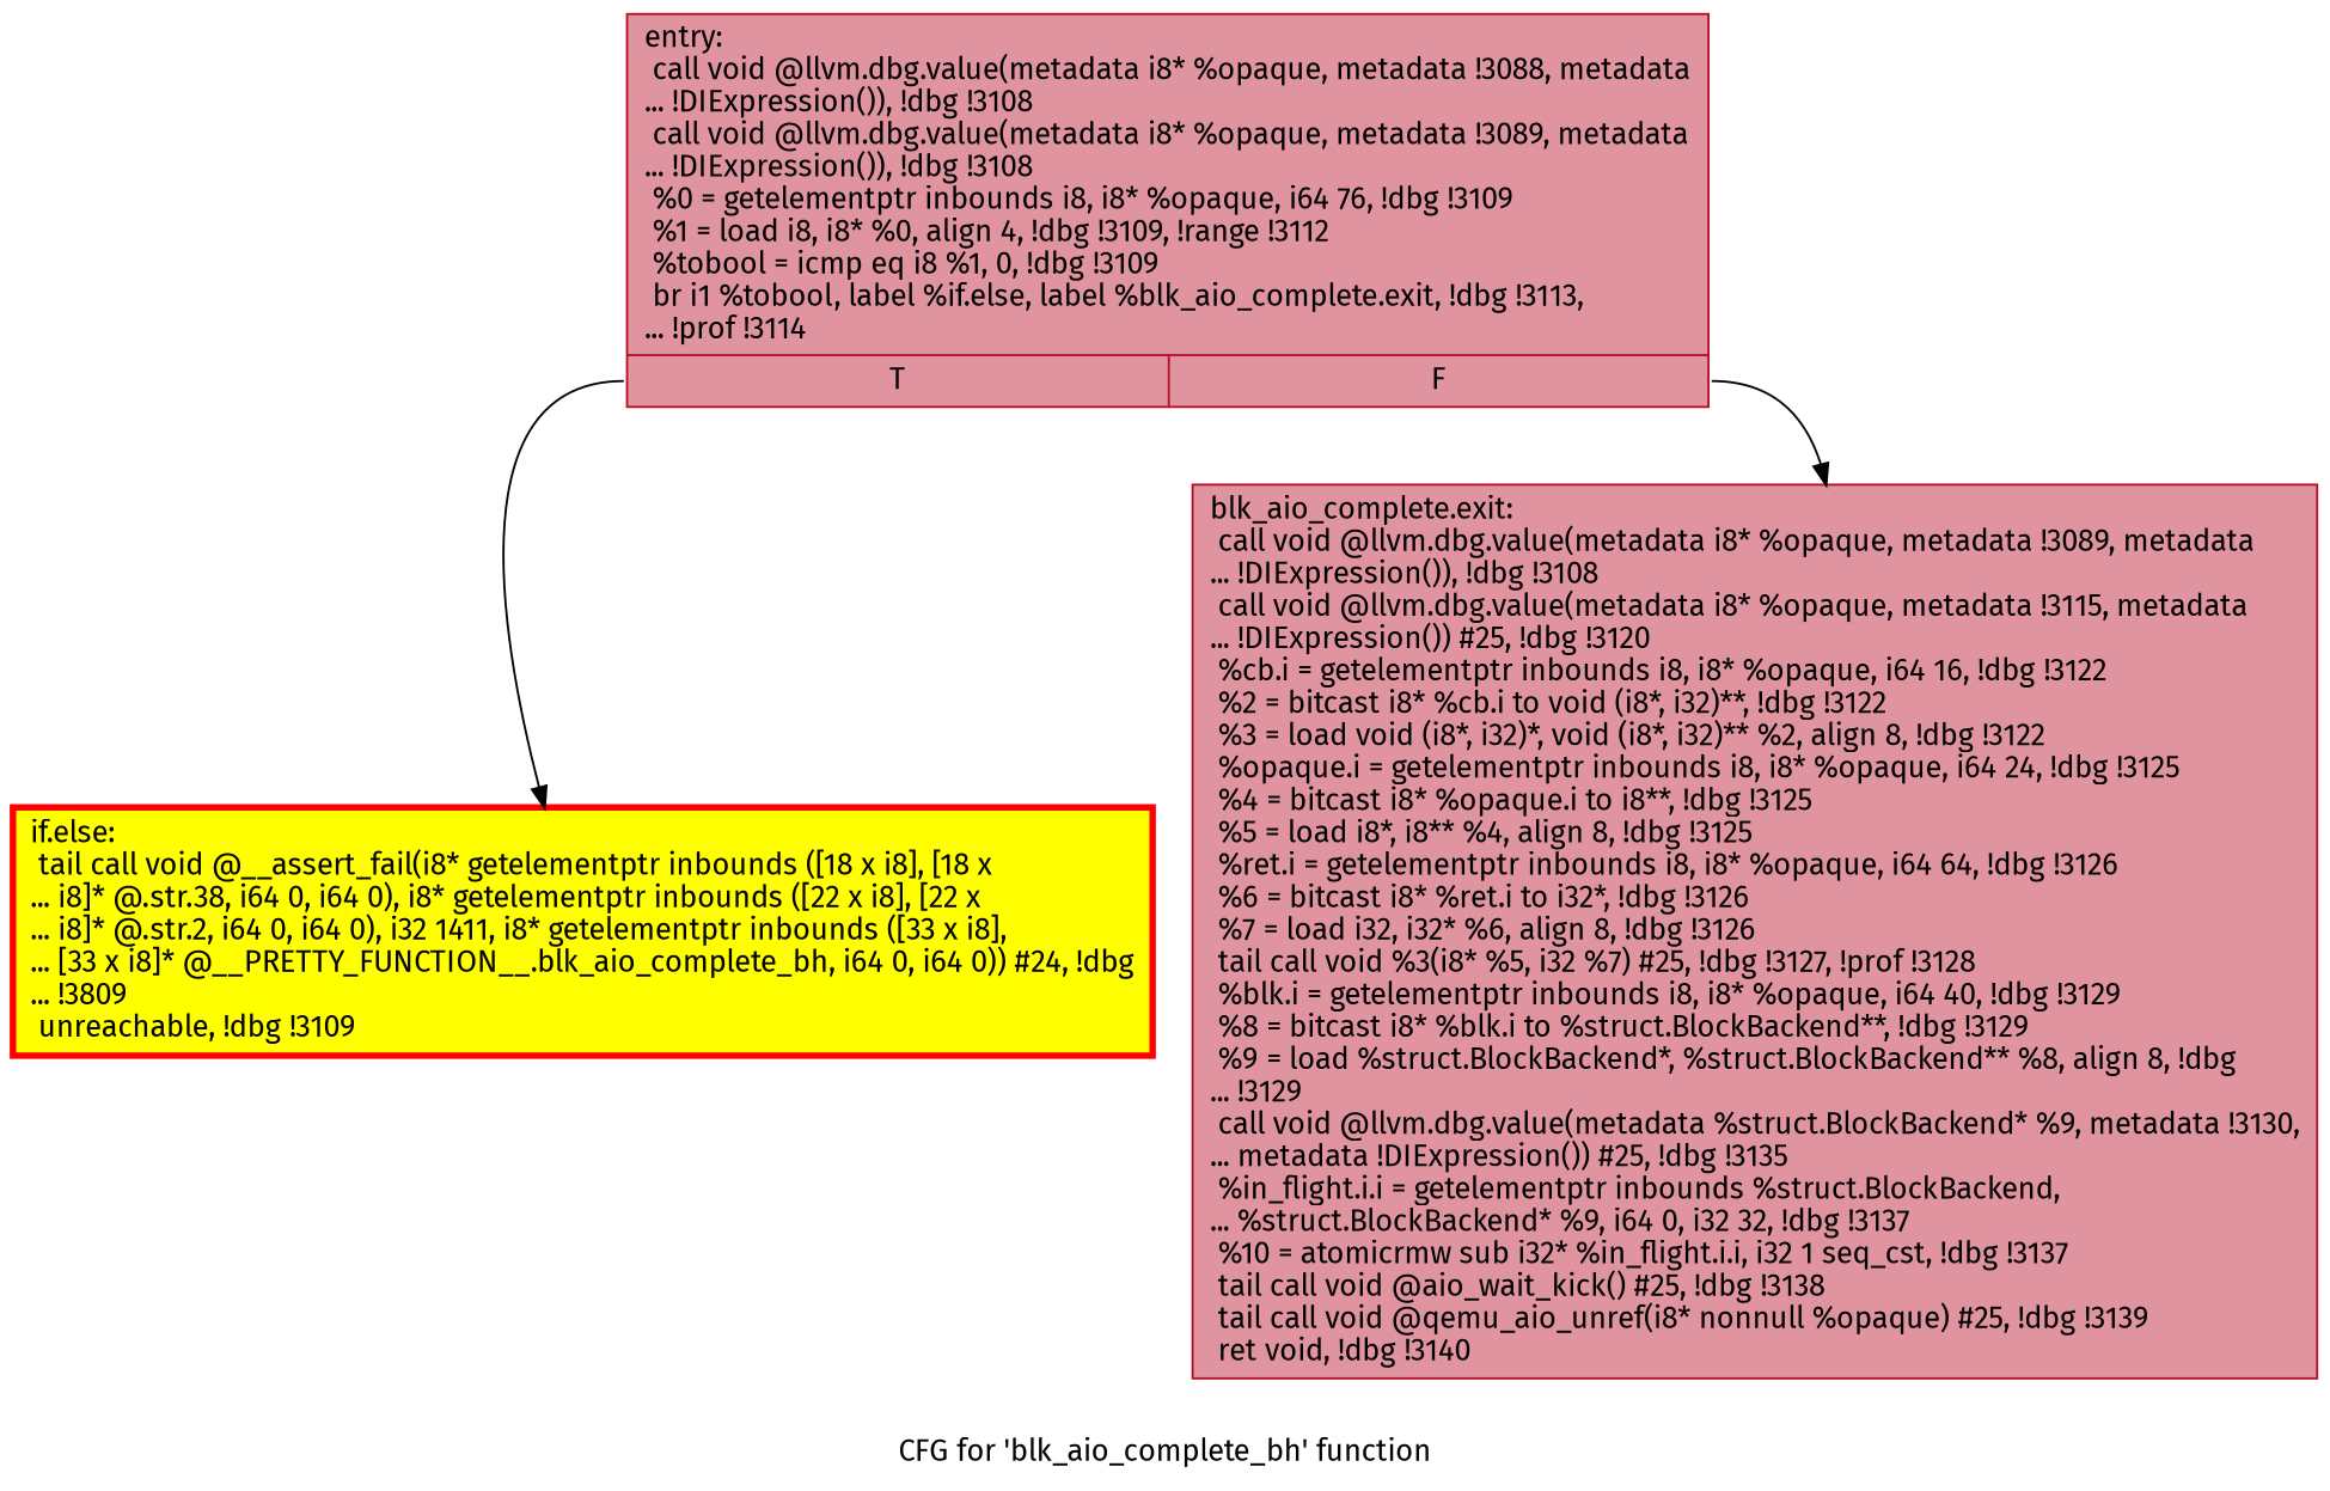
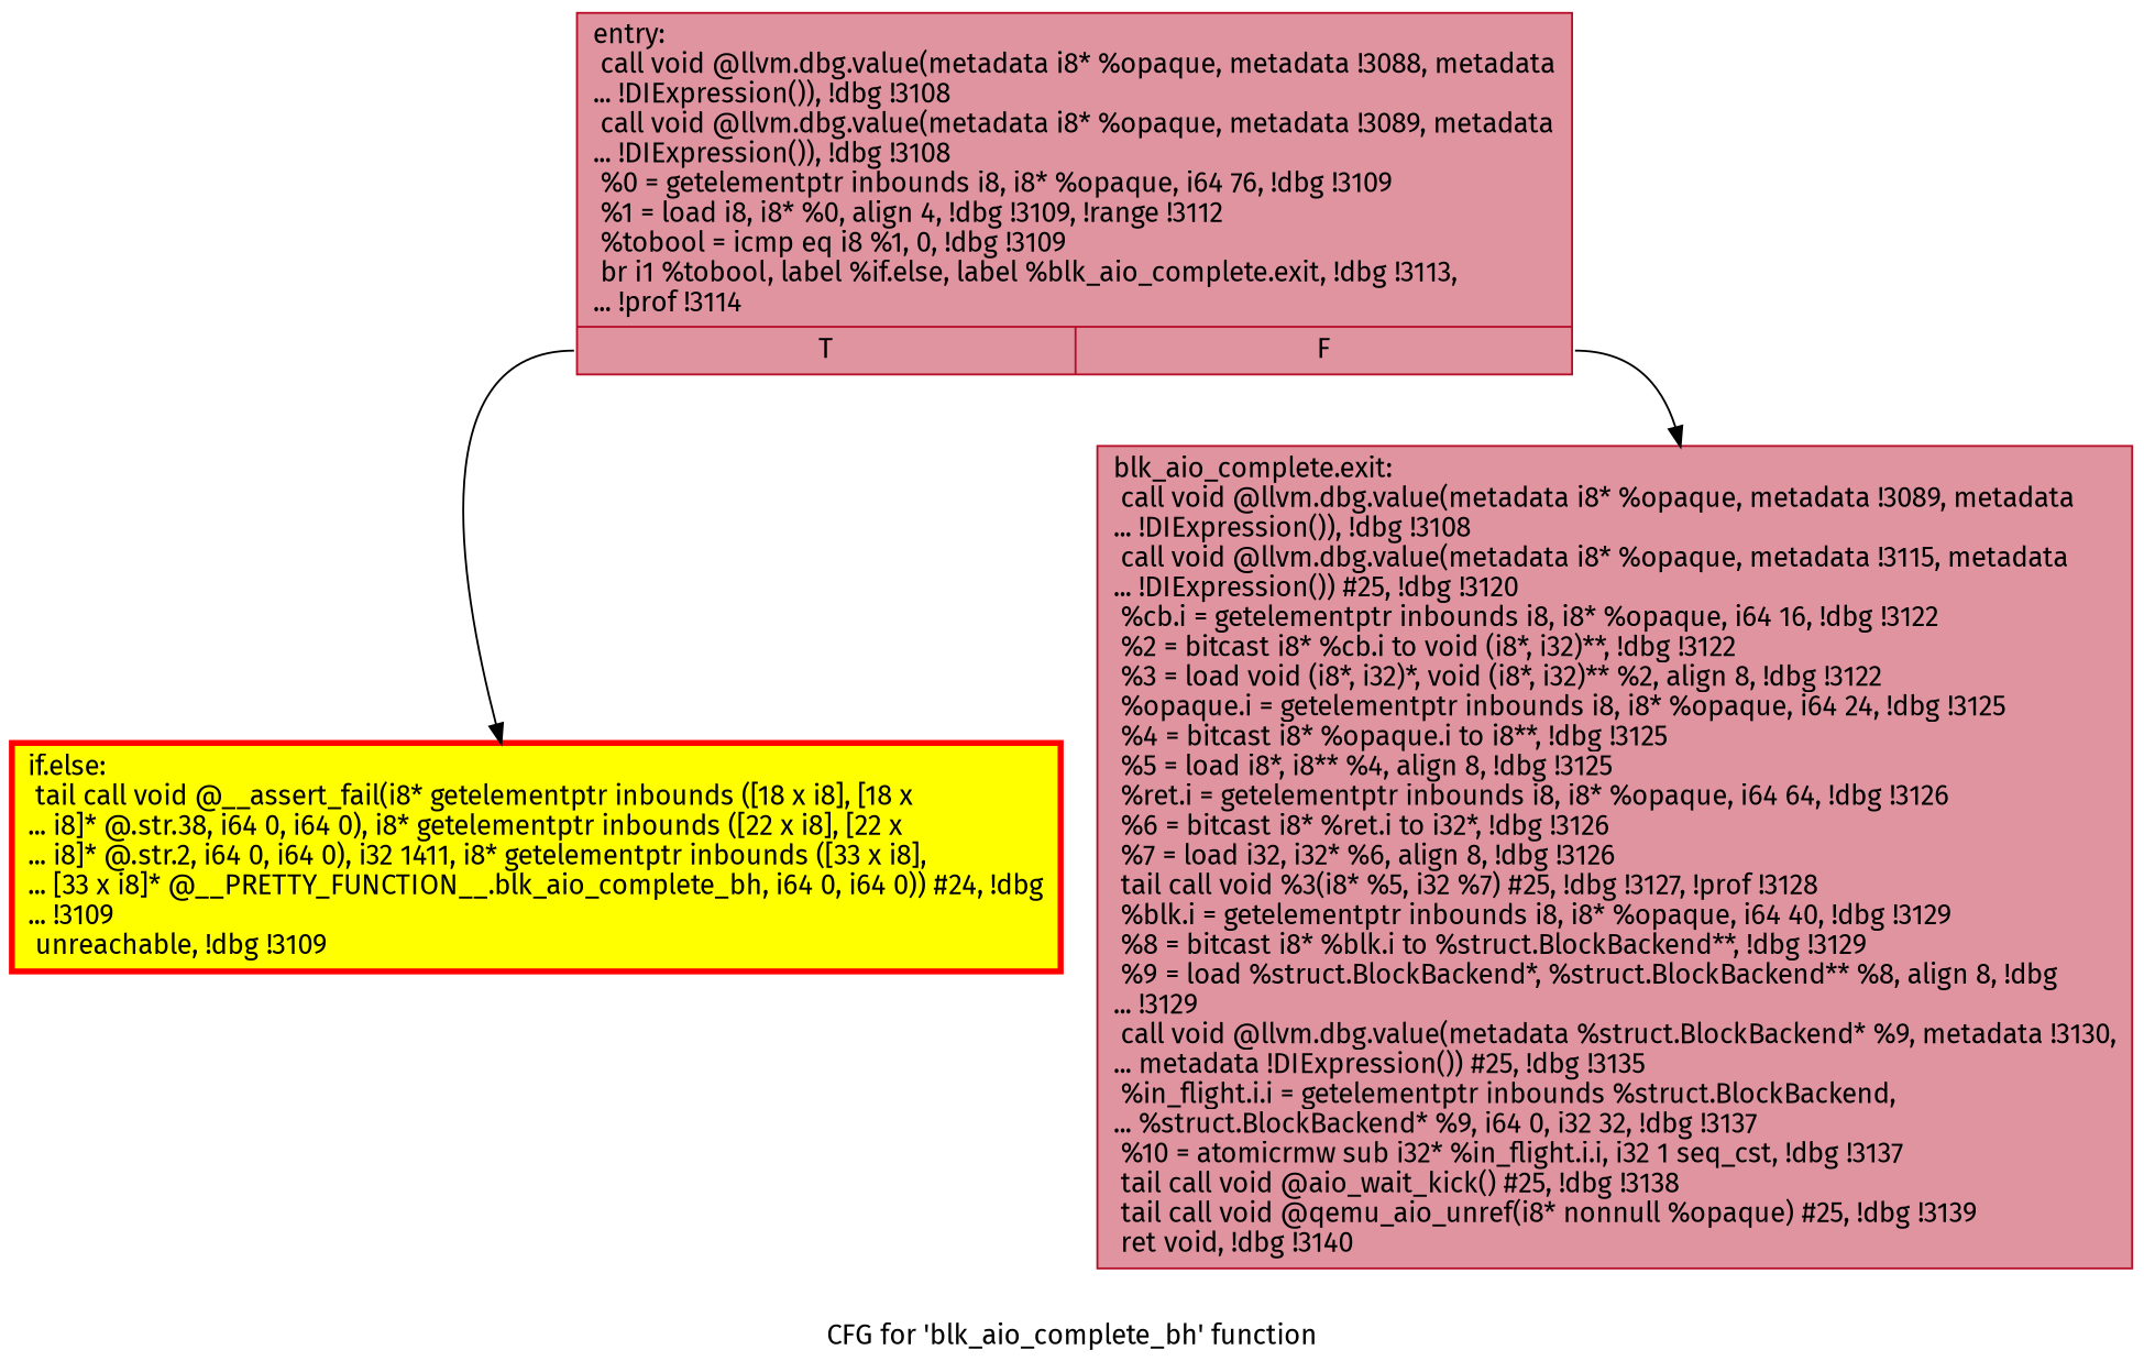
  digraph {
    label="CFG for 'blk_aio_complete_bh' function"
    fontname="Fira Sans"
    node [color="#b70d28ff" fillcolor="#b70d2870" shape=record style=filled fontname="Fira Sans"]
    edge [fontname="Fira Sans"]
    n1 [label="{entry:\l  call void @llvm.dbg.value(metadata i8* %opaque, metadata !3088, metadata\l... !DIExpression()), !dbg !3108\l  call void @llvm.dbg.value(metadata i8* %opaque, metadata !3089, metadata\l... !DIExpression()), !dbg !3108\l  %0 = getelementptr inbounds i8, i8* %opaque, i64 76, !dbg !3109\l  %1 = load i8, i8* %0, align 4, !dbg !3109, !range !3112\l  %tobool = icmp eq i8 %1, 0, !dbg !3109\l  br i1 %tobool, label %if.else, label %blk_aio_complete.exit, !dbg !3113,\l... !prof !3114\l|{<s0>T|<s1>F}}"]
-   n2 [color=red fillcolor=yellow label="{if.else:                                          \l  tail call void @__assert_fail(i8* getelementptr inbounds ([18 x i8], [18 x\l... i8]* @.str.38, i64 0, i64 0), i8* getelementptr inbounds ([22 x i8], [22 x\l... i8]* @.str.2, i64 0, i64 0), i32 1411, i8* getelementptr inbounds ([33 x i8],\l... [33 x i8]* @__PRETTY_FUNCTION__.blk_aio_complete_bh, i64 0, i64 0)) #24, !dbg\l... !3809\l  unreachable, !dbg !3109\l}" penwidth=3.0]
+   n2 [color=red fillcolor=yellow label="{if.else:                                          \l  tail call void @__assert_fail(i8* getelementptr inbounds ([18 x i8], [18 x\l... i8]* @.str.38, i64 0, i64 0), i8* getelementptr inbounds ([22 x i8], [22 x\l... i8]* @.str.2, i64 0, i64 0), i32 1411, i8* getelementptr inbounds ([33 x i8],\l... [33 x i8]* @__PRETTY_FUNCTION__.blk_aio_complete_bh, i64 0, i64 0)) #24, !dbg\l... !3109\l  unreachable, !dbg !3109\l}" penwidth=3.0]
    n3 [label="{blk_aio_complete.exit:                            \l  call void @llvm.dbg.value(metadata i8* %opaque, metadata !3089, metadata\l... !DIExpression()), !dbg !3108\l  call void @llvm.dbg.value(metadata i8* %opaque, metadata !3115, metadata\l... !DIExpression()) #25, !dbg !3120\l  %cb.i = getelementptr inbounds i8, i8* %opaque, i64 16, !dbg !3122\l  %2 = bitcast i8* %cb.i to void (i8*, i32)**, !dbg !3122\l  %3 = load void (i8*, i32)*, void (i8*, i32)** %2, align 8, !dbg !3122\l  %opaque.i = getelementptr inbounds i8, i8* %opaque, i64 24, !dbg !3125\l  %4 = bitcast i8* %opaque.i to i8**, !dbg !3125\l  %5 = load i8*, i8** %4, align 8, !dbg !3125\l  %ret.i = getelementptr inbounds i8, i8* %opaque, i64 64, !dbg !3126\l  %6 = bitcast i8* %ret.i to i32*, !dbg !3126\l  %7 = load i32, i32* %6, align 8, !dbg !3126\l  tail call void %3(i8* %5, i32 %7) #25, !dbg !3127, !prof !3128\l  %blk.i = getelementptr inbounds i8, i8* %opaque, i64 40, !dbg !3129\l  %8 = bitcast i8* %blk.i to %struct.BlockBackend**, !dbg !3129\l  %9 = load %struct.BlockBackend*, %struct.BlockBackend** %8, align 8, !dbg\l... !3129\l  call void @llvm.dbg.value(metadata %struct.BlockBackend* %9, metadata !3130,\l... metadata !DIExpression()) #25, !dbg !3135\l  %in_flight.i.i = getelementptr inbounds %struct.BlockBackend,\l... %struct.BlockBackend* %9, i64 0, i32 32, !dbg !3137\l  %10 = atomicrmw sub i32* %in_flight.i.i, i32 1 seq_cst, !dbg !3137\l  tail call void @aio_wait_kick() #25, !dbg !3138\l  tail call void @qemu_aio_unref(i8* nonnull %opaque) #25, !dbg !3139\l  ret void, !dbg !3140\l}"]
    n1 -> n2 [tailport=s0]
    n1 -> n3 [tailport=s1]
  }
